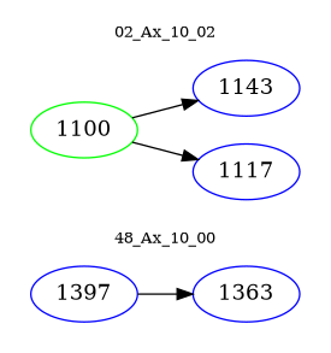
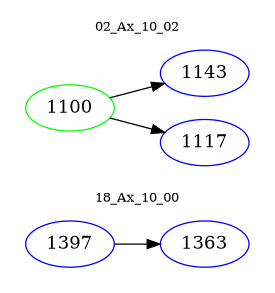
  digraph {
    rankdir=LR
    node [color=blue]
    edge [color=black]
    n1 [label=1397]
    n2 [label=1363]
    n3 [color=green label=1100]
    n4 [label=1117]
    n5 [label=1143]
    subgraph cluster_1 {
      color=white
      fontsize=10
-     label="48_Ax_10_00"
+     label="18_Ax_10_00"
      n1
      n2
    }
    subgraph cluster_2 {
      color=white
      fontsize=10
      label="02_Ax_10_02"
      n3
      n4
      n5
    }
    n1 -> n2
    n3 -> n4
    n3 -> n5
  }
